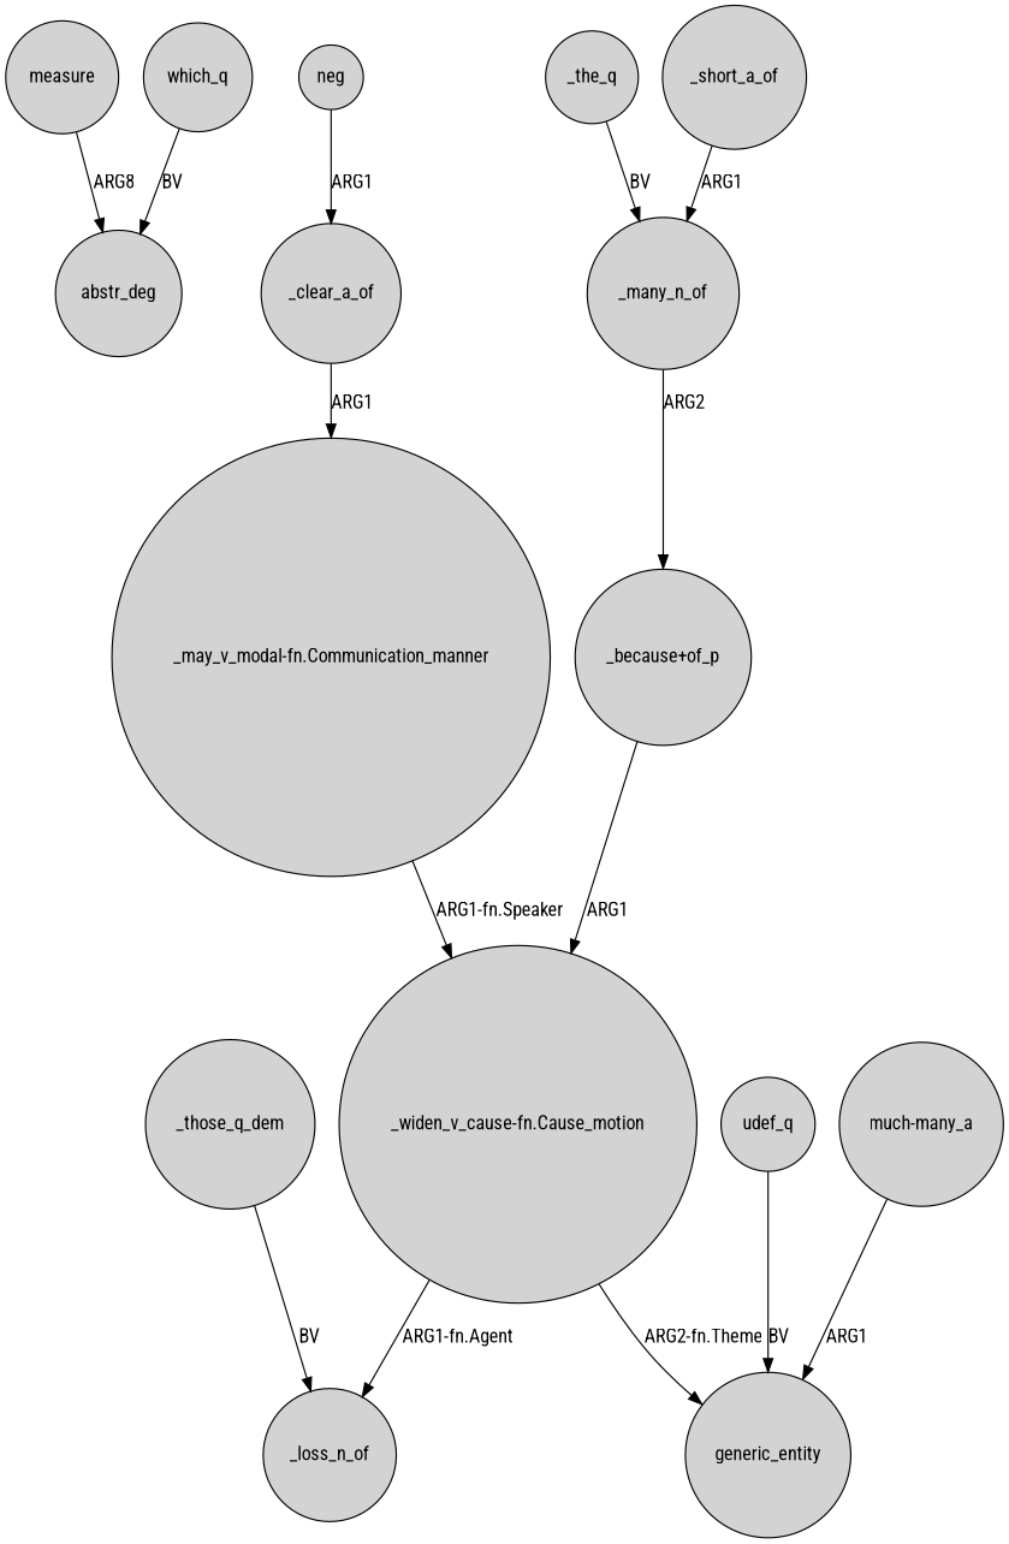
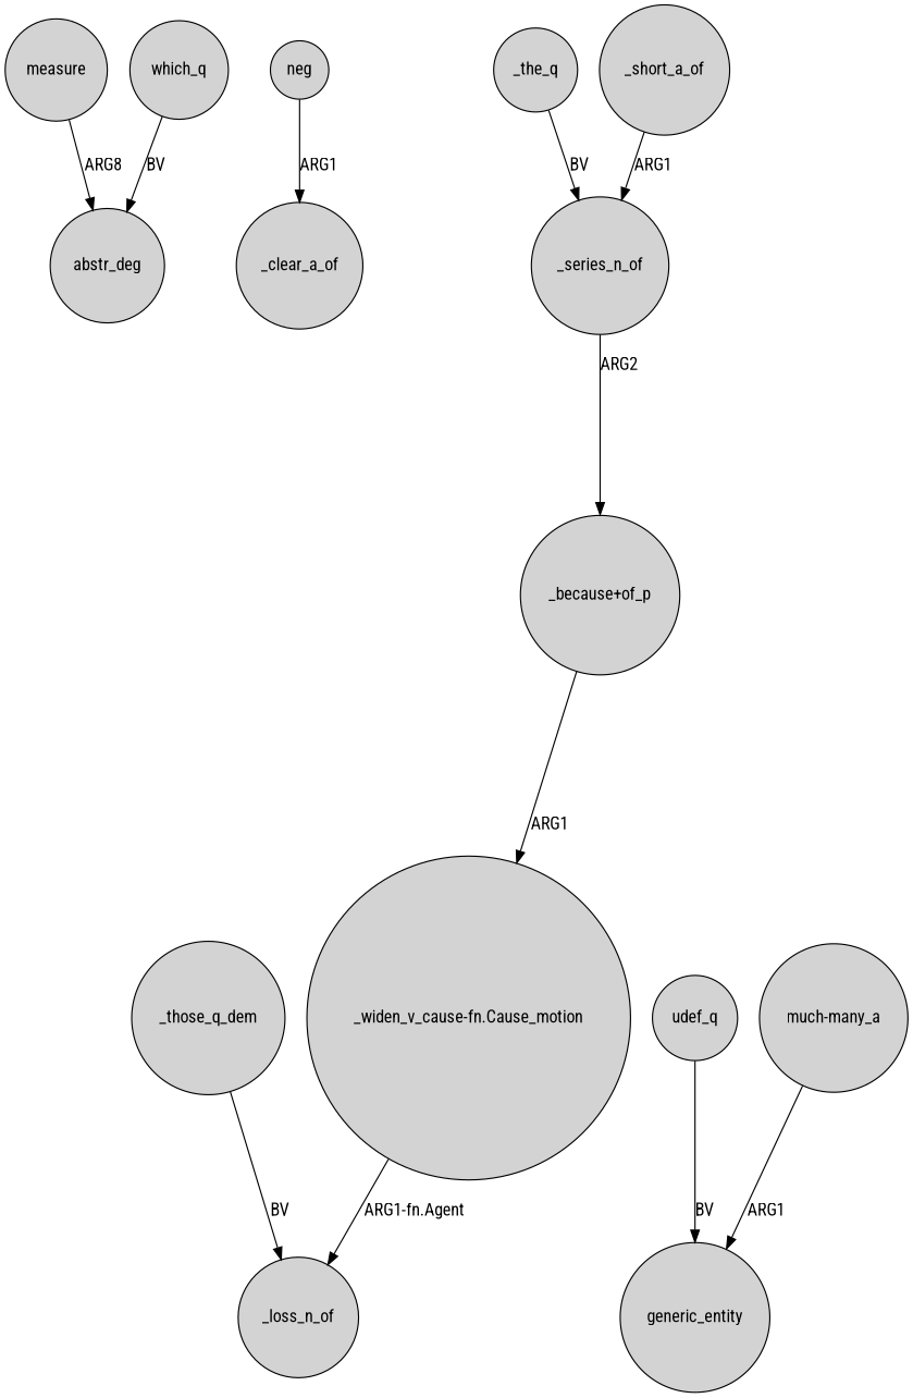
  digraph {
    fontname="Roboto Condensed"
    node [fontname="Roboto Condensed" shape=circle style=filled]
    edge [fontname="Roboto Condensed"]
    measure
    abstr_deg
    "much-many_a"
    generic_entity
    _clear_a_of
-   "_may_v_modal-fn.Communication_manner"
    "_widen_v_cause-fn.Cause_motion"
    _loss_n_of
    udef_q
    "_because+of_p"
-   _series_n_of [label=_many_n_of]
+   _series_n_of
    _short_a_of
    _the_q
    which_q
    _those_q_dem
    neg
    measure -> abstr_deg [label=ARG8]
    "much-many_a" -> generic_entity [label=ARG1]
-   _clear_a_of -> "_may_v_modal-fn.Communication_manner" [label=ARG1]
-   "_may_v_modal-fn.Communication_manner" -> "_widen_v_cause-fn.Cause_motion" [label="ARG1-fn.Speaker"]
-   "_widen_v_cause-fn.Cause_motion" -> generic_entity [label="ARG2-fn.Theme"]
    "_widen_v_cause-fn.Cause_motion" -> _loss_n_of [label="ARG1-fn.Agent"]
    udef_q -> generic_entity [label=BV]
    "_because+of_p" -> "_widen_v_cause-fn.Cause_motion" [label=ARG1]
    _series_n_of -> "_because+of_p" [label=ARG2]
    _short_a_of -> _series_n_of [label=ARG1]
    _the_q -> _series_n_of [label=BV]
    which_q -> abstr_deg [label=BV]
    _those_q_dem -> _loss_n_of [label=BV]
    neg -> _clear_a_of [label=ARG1]
  }
